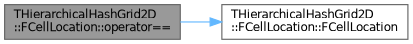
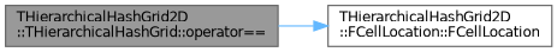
  digraph {
    rankdir=LR
    node [fontname=Helvetica fontsize=10 shape=box style=filled]
-   n1 [color=gray40 fillcolor=grey60 fontcolor=black height=0.2 label="THierarchicalHashGrid2D\l::FCellLocation::operator==" width=0.4]
+   n1 [color=gray40 fillcolor=grey60 fontcolor=black height=0.2 label="THierarchicalHashGrid2D\l::THierarchicalHashGrid::operator==" width=0.4]
    n2 [color=grey40 fillcolor=white height=0.2 label="THierarchicalHashGrid2D\l::FCellLocation::FCellLocation" width=0.4]
    n1 -> n2 [color=steelblue1 fontname=Helvetica fontsize=10 labelfontname=Helvetica labelfontsize=10 style=solid]
  }
